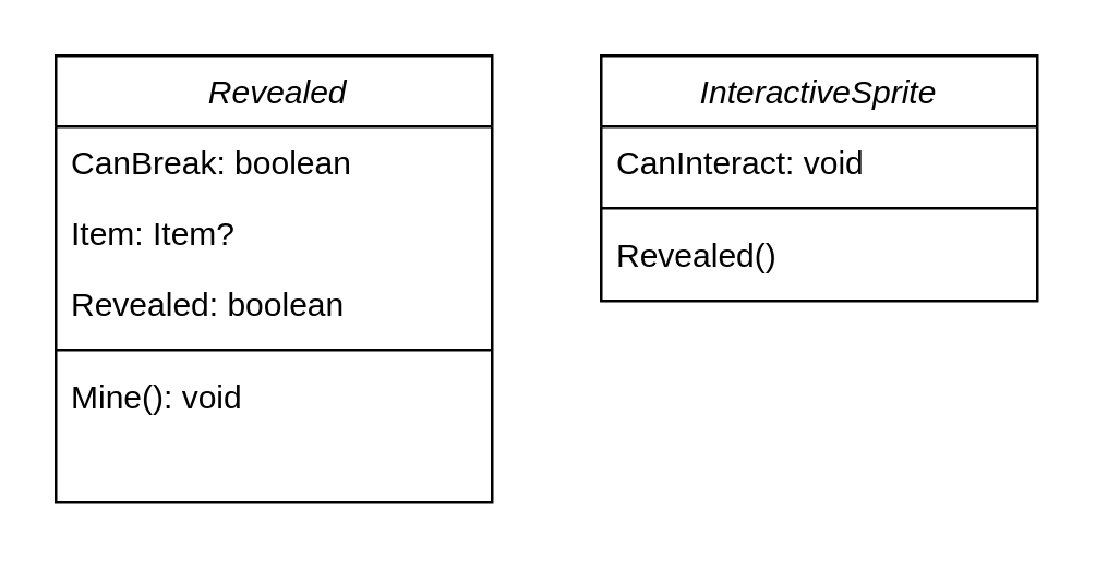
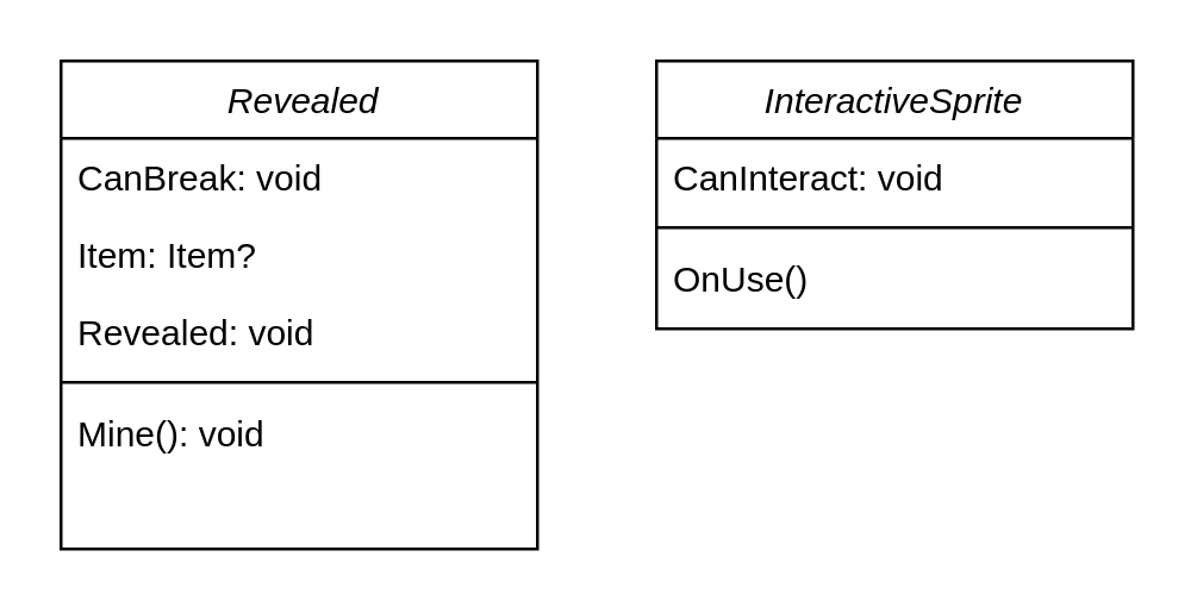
  <mxCell id="0" />
  <mxCell id="1" parent="0" />
  <mxCell id="2" value=" Revealed" style="swimlane;fontStyle=2;align=center;verticalAlign=top;childLayout=stackLayout;horizontal=1;startSize=26;horizontalStack=0;resizeParent=1;resizeLast=0;collapsible=1;marginBottom=0;rounded=0;shadow=0;strokeWidth=1;" parent="1" vertex="1"><mxGeometry x="20" y="20" width="160" height="164" as="geometry"><mxRectangle x="230" y="140" width="160" height="26" as="alternateBounds" /></mxGeometry></mxCell>
- <mxCell id="3" value="CanBreak: boolean" style="text;align=left;verticalAlign=top;spacingLeft=4;spacingRight=4;overflow=hidden;rotatable=0;points=[[0,0.5],[1,0.5]];portConstraint=eastwest;" vertex="1" parent="2"><mxGeometry y="26" width="160" height="26" as="geometry" /></mxCell>
+ <mxCell id="3" value="CanBreak: void" style="text;align=left;verticalAlign=top;spacingLeft=4;spacingRight=4;overflow=hidden;rotatable=0;points=[[0,0.5],[1,0.5]];portConstraint=eastwest;" vertex="1" parent="2"><mxGeometry y="26" width="160" height="26" as="geometry" /></mxCell>
  <mxCell id="4" value="Item: Item?" style="text;align=left;verticalAlign=top;spacingLeft=4;spacingRight=4;overflow=hidden;rotatable=0;points=[[0,0.5],[1,0.5]];portConstraint=eastwest;" vertex="1" parent="2"><mxGeometry y="52" width="160" height="26" as="geometry" /></mxCell>
- <mxCell id="5" value="Revealed: boolean" style="text;align=left;verticalAlign=top;spacingLeft=4;spacingRight=4;overflow=hidden;rotatable=0;points=[[0,0.5],[1,0.5]];portConstraint=eastwest;" vertex="1" parent="2"><mxGeometry y="78" width="160" height="26" as="geometry" /></mxCell>
+ <mxCell id="5" value="Revealed: void" style="text;align=left;verticalAlign=top;spacingLeft=4;spacingRight=4;overflow=hidden;rotatable=0;points=[[0,0.5],[1,0.5]];portConstraint=eastwest;" vertex="1" parent="2"><mxGeometry y="78" width="160" height="26" as="geometry" /></mxCell>
  <mxCell id="6" value="" style="line;html=1;strokeWidth=1;align=left;verticalAlign=middle;spacingTop=-1;spacingLeft=3;spacingRight=3;rotatable=0;labelPosition=right;points=[];portConstraint=eastwest;" parent="2" vertex="1"><mxGeometry y="104" width="160" height="8" as="geometry" /></mxCell>
  <mxCell id="7" value="Mine(): void" style="text;align=left;verticalAlign=top;spacingLeft=4;spacingRight=4;overflow=hidden;rotatable=0;points=[[0,0.5],[1,0.5]];portConstraint=eastwest;" vertex="1" parent="2"><mxGeometry y="112" width="160" height="26" as="geometry" /></mxCell>
  <mxCell id="8" value="InteractiveSprite" style="swimlane;fontStyle=2;align=center;verticalAlign=top;childLayout=stackLayout;horizontal=1;startSize=26;horizontalStack=0;resizeParent=1;resizeLast=0;collapsible=1;marginBottom=0;rounded=0;shadow=0;strokeWidth=1;" vertex="1" parent="1"><mxGeometry x="220" y="20" width="160" height="90" as="geometry"><mxRectangle x="230" y="140" width="160" height="26" as="alternateBounds" /></mxGeometry></mxCell>
  <mxCell id="9" value="CanInteract: void" style="text;align=left;verticalAlign=top;spacingLeft=4;spacingRight=4;overflow=hidden;rotatable=0;points=[[0,0.5],[1,0.5]];portConstraint=eastwest;" vertex="1" parent="8"><mxGeometry y="26" width="160" height="26" as="geometry" /></mxCell>
  <mxCell id="10" value="" style="line;html=1;strokeWidth=1;align=left;verticalAlign=middle;spacingTop=-1;spacingLeft=3;spacingRight=3;rotatable=0;labelPosition=right;points=[];portConstraint=eastwest;" vertex="1" parent="8"><mxGeometry y="52" width="160" height="8" as="geometry" /></mxCell>
- <mxCell id="11" value="Revealed()" style="text;align=left;verticalAlign=top;spacingLeft=4;spacingRight=4;overflow=hidden;rotatable=0;points=[[0,0.5],[1,0.5]];portConstraint=eastwest;" vertex="1" parent="8"><mxGeometry y="60" width="160" height="26" as="geometry" /></mxCell>
+ <mxCell id="11" value="OnUse()" style="text;align=left;verticalAlign=top;spacingLeft=4;spacingRight=4;overflow=hidden;rotatable=0;points=[[0,0.5],[1,0.5]];portConstraint=eastwest;" vertex="1" parent="8"><mxGeometry y="60" width="160" height="26" as="geometry" /></mxCell>
